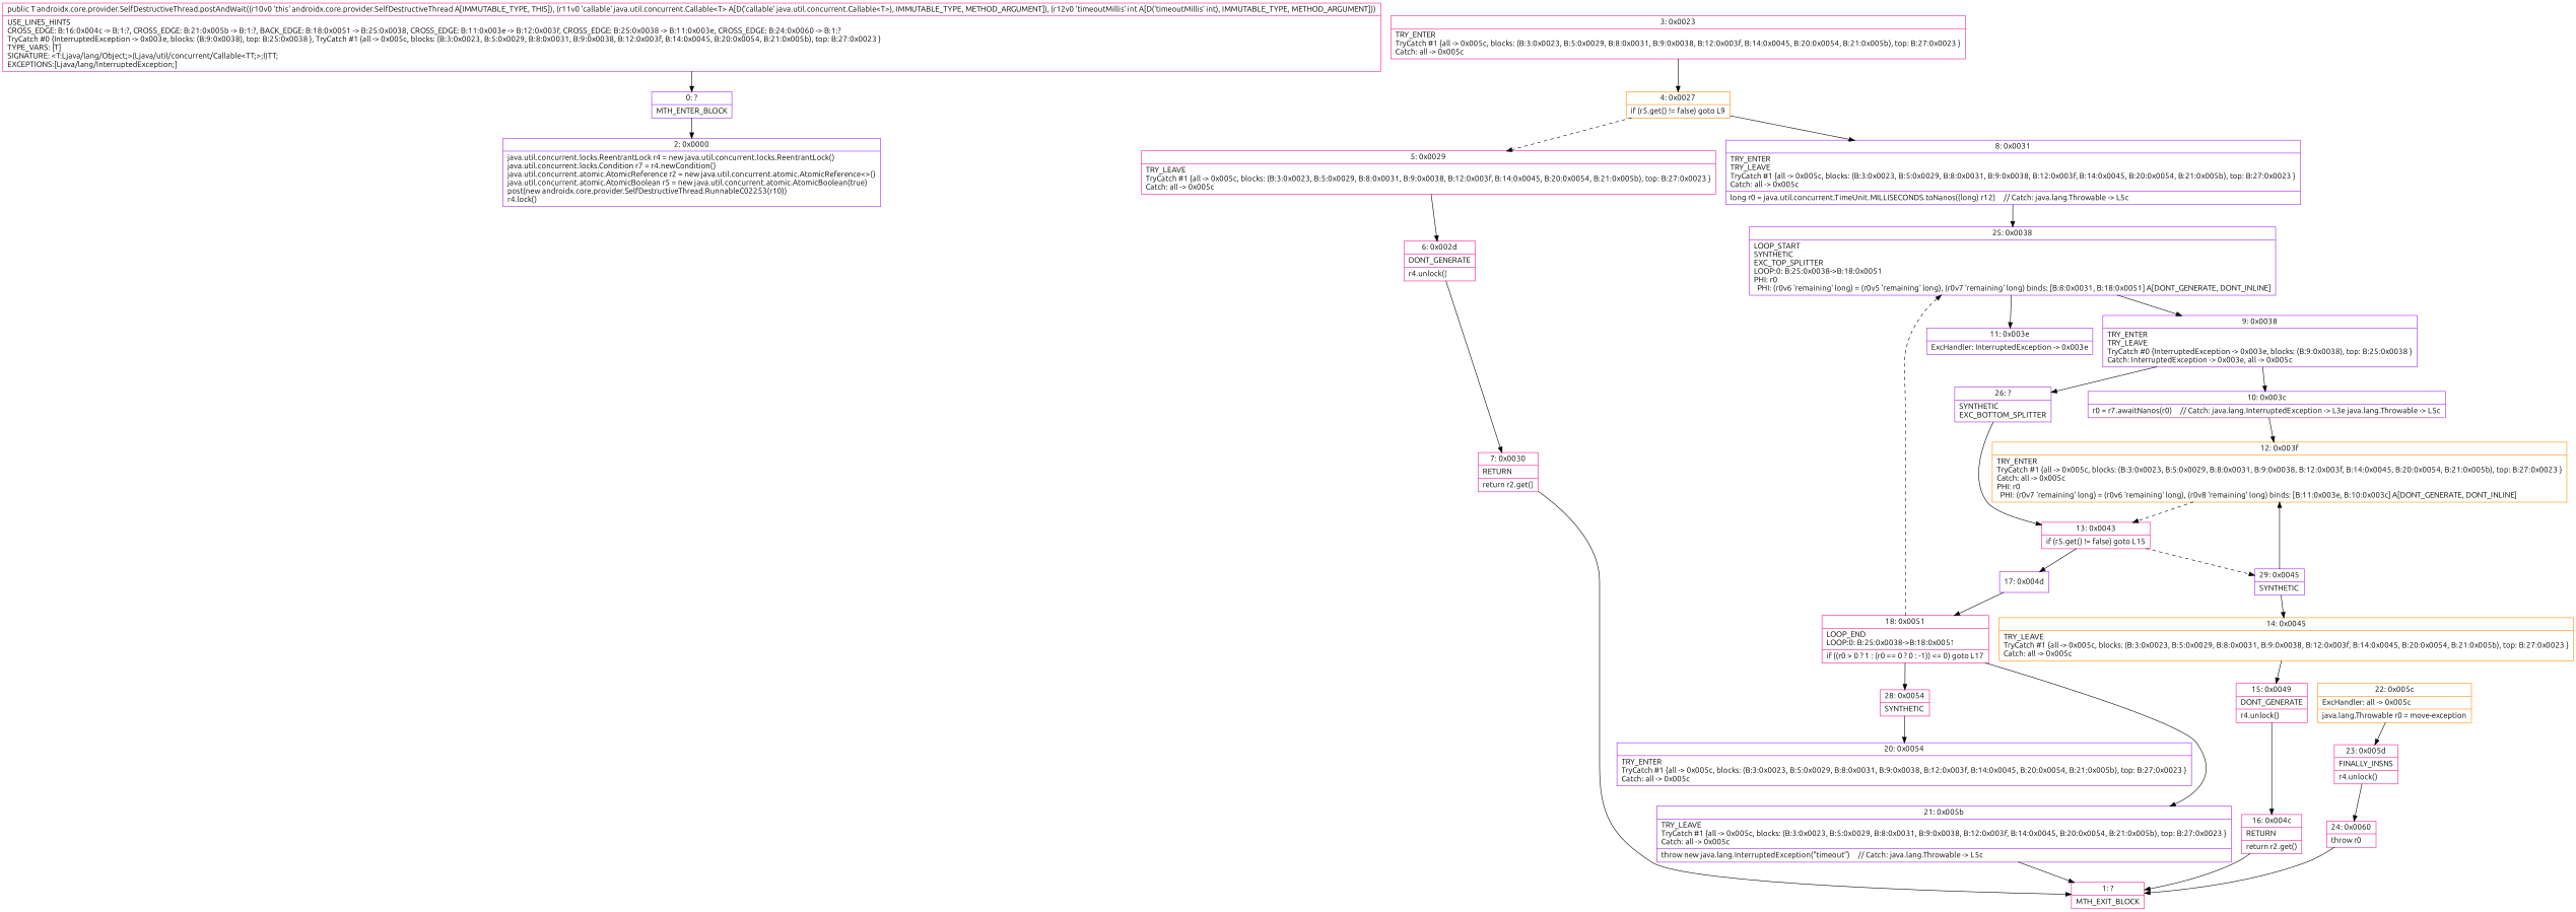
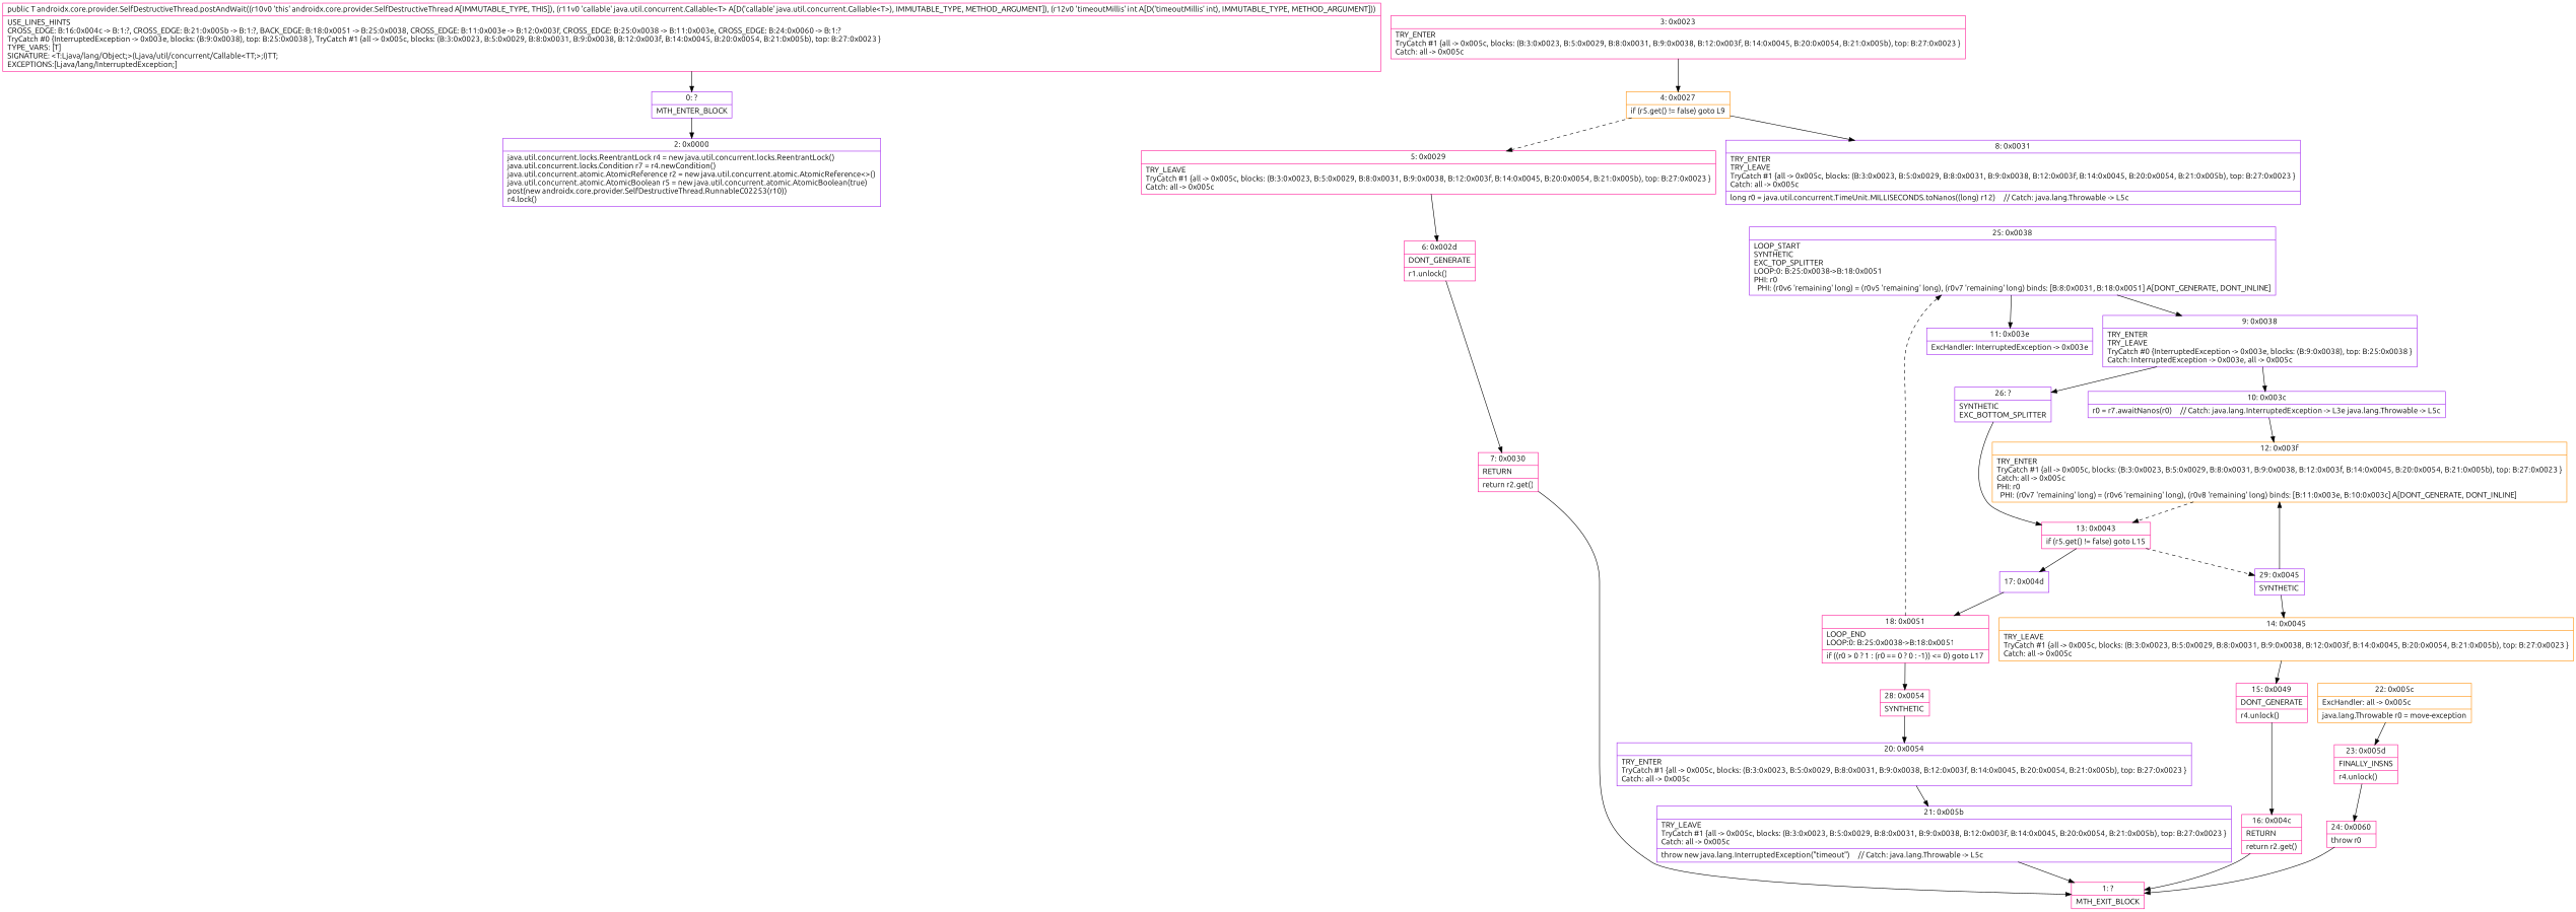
  digraph {
    fontname=Ubuntu
    node [color=deeppink fontname=Ubuntu shape=record]
    edge [fontname=Ubuntu]
    n1 [color=purple label="{0\:\ ?|MTH_ENTER_BLOCK\l}"]
    n2 [color=purple label="{2\:\ 0x0000|java.util.concurrent.locks.ReentrantLock r4 = new java.util.concurrent.locks.ReentrantLock()\ljava.util.concurrent.locks.Condition r7 = r4.newCondition()\ljava.util.concurrent.atomic.AtomicReference r2 = new java.util.concurrent.atomic.AtomicReference\<\>()\ljava.util.concurrent.atomic.AtomicBoolean r5 = new java.util.concurrent.atomic.AtomicBoolean(true)\lpost(new androidx.core.provider.SelfDestructiveThread.RunnableC02253(r10))\lr4.lock()\l}"]
    n3 [label="{3\:\ 0x0023|TRY_ENTER\lTryCatch #1 \{all \-\> 0x005c, blocks: (B:3:0x0023, B:5:0x0029, B:8:0x0031, B:9:0x0038, B:12:0x003f, B:14:0x0045, B:20:0x0054, B:21:0x005b), top: B:27:0x0023 \}\lCatch: all \-\> 0x005c\l}"]
    n4 [color=darkorange label="{4\:\ 0x0027|if (r5.get() != false) goto L9\l}"]
    n5 [color=darkorange label="{22\:\ 0x005c|ExcHandler: all \-\> 0x005c\l|java.lang.Throwable r0 = move\-exception\l}"]
    n6 [label="{23\:\ 0x005d|FINALLY_INSNS\l|r4.unlock()\l}"]
    n7 [label="{5\:\ 0x0029|TRY_LEAVE\lTryCatch #1 \{all \-\> 0x005c, blocks: (B:3:0x0023, B:5:0x0029, B:8:0x0031, B:9:0x0038, B:12:0x003f, B:14:0x0045, B:20:0x0054, B:21:0x005b), top: B:27:0x0023 \}\lCatch: all \-\> 0x005c\l}"]
    n8 [color=purple label="{8\:\ 0x0031|TRY_ENTER\lTRY_LEAVE\lTryCatch #1 \{all \-\> 0x005c, blocks: (B:3:0x0023, B:5:0x0029, B:8:0x0031, B:9:0x0038, B:12:0x003f, B:14:0x0045, B:20:0x0054, B:21:0x005b), top: B:27:0x0023 \}\lCatch: all \-\> 0x005c\l|long r0 = java.util.concurrent.TimeUnit.MILLISECONDS.toNanos((long) r12)     \/\/ Catch: java.lang.Throwable \-\> L5c\l}"]
-   n9 [label="{6\:\ 0x002d|DONT_GENERATE\l|r4.unlock()\l}"]
+   n9 [label="{6\:\ 0x002d|DONT_GENERATE\l|r1.unlock()\l}"]
    n10 [color=purple label="{25\:\ 0x0038|LOOP_START\lSYNTHETIC\lEXC_TOP_SPLITTER\lLOOP:0: B:25:0x0038\-\>B:18:0x0051\lPHI: r0 \l  PHI: (r0v6 'remaining' long) = (r0v5 'remaining' long), (r0v7 'remaining' long) binds: [B:8:0x0031, B:18:0x0051] A[DONT_GENERATE, DONT_INLINE]\l}"]
    n11 [label="{7\:\ 0x0030|RETURN\l|return r2.get()\l}"]
    n12 [label="{1\:\ ?|MTH_EXIT_BLOCK\l}"]
    n13 [color=purple label="{9\:\ 0x0038|TRY_ENTER\lTRY_LEAVE\lTryCatch #0 \{InterruptedException \-\> 0x003e, blocks: (B:9:0x0038), top: B:25:0x0038 \}\lCatch: InterruptedException \-\> 0x003e, all \-\> 0x005c\l}"]
    n14 [color=purple label="{11\:\ 0x003e|ExcHandler: InterruptedException \-\> 0x003e\l}"]
    n15 [color=purple label="{10\:\ 0x003c|r0 = r7.awaitNanos(r0)     \/\/ Catch: java.lang.InterruptedException \-\> L3e java.lang.Throwable \-\> L5c\l}"]
    n16 [color=purple label="{26\:\ ?|SYNTHETIC\lEXC_BOTTOM_SPLITTER\l}"]
    n17 [color=darkorange label="{12\:\ 0x003f|TRY_ENTER\lTryCatch #1 \{all \-\> 0x005c, blocks: (B:3:0x0023, B:5:0x0029, B:8:0x0031, B:9:0x0038, B:12:0x003f, B:14:0x0045, B:20:0x0054, B:21:0x005b), top: B:27:0x0023 \}\lCatch: all \-\> 0x005c\lPHI: r0 \l  PHI: (r0v7 'remaining' long) = (r0v6 'remaining' long), (r0v8 'remaining' long) binds: [B:11:0x003e, B:10:0x003c] A[DONT_GENERATE, DONT_INLINE]\l}"]
    n18 [label="{13\:\ 0x0043|if (r5.get() != false) goto L15\l}"]
    n19 [color=purple label="{17\:\ 0x004d}"]
    n20 [color=purple label="{29\:\ 0x0045|SYNTHETIC\l}"]
    n21 [label="{18\:\ 0x0051|LOOP_END\lLOOP:0: B:25:0x0038\-\>B:18:0x0051\l|if ((r0 \> 0 ? 1 : (r0 == 0 ? 0 : \-1)) \<= 0) goto L17\l}"]
    n22 [color=darkorange label="{14\:\ 0x0045|TRY_LEAVE\lTryCatch #1 \{all \-\> 0x005c, blocks: (B:3:0x0023, B:5:0x0029, B:8:0x0031, B:9:0x0038, B:12:0x003f, B:14:0x0045, B:20:0x0054, B:21:0x005b), top: B:27:0x0023 \}\lCatch: all \-\> 0x005c\l}"]
    n23 [label="{28\:\ 0x0054|SYNTHETIC\l}"]
    n24 [color=purple label="{20\:\ 0x0054|TRY_ENTER\lTryCatch #1 \{all \-\> 0x005c, blocks: (B:3:0x0023, B:5:0x0029, B:8:0x0031, B:9:0x0038, B:12:0x003f, B:14:0x0045, B:20:0x0054, B:21:0x005b), top: B:27:0x0023 \}\lCatch: all \-\> 0x005c\l}"]
    n25 [color=purple label="{21\:\ 0x005b|TRY_LEAVE\lTryCatch #1 \{all \-\> 0x005c, blocks: (B:3:0x0023, B:5:0x0029, B:8:0x0031, B:9:0x0038, B:12:0x003f, B:14:0x0045, B:20:0x0054, B:21:0x005b), top: B:27:0x0023 \}\lCatch: all \-\> 0x005c\l|throw new java.lang.InterruptedException(\"timeout\")     \/\/ Catch: java.lang.Throwable \-\> L5c\l}"]
    n26 [label="{15\:\ 0x0049|DONT_GENERATE\l|r4.unlock()\l}"]
    n27 [label="{16\:\ 0x004c|RETURN\l|return r2.get()\l}"]
    n28 [label="{24\:\ 0x0060|throw r0\l}"]
    n29 [label="{public T androidx.core.provider.SelfDestructiveThread.postAndWait((r10v0 'this' androidx.core.provider.SelfDestructiveThread A[IMMUTABLE_TYPE, THIS]), (r11v0 'callable' java.util.concurrent.Callable\<T\> A[D('callable' java.util.concurrent.Callable\<T\>), IMMUTABLE_TYPE, METHOD_ARGUMENT]), (r12v0 'timeoutMillis' int A[D('timeoutMillis' int), IMMUTABLE_TYPE, METHOD_ARGUMENT]))  | USE_LINES_HINTS\lCROSS_EDGE: B:16:0x004c \-\> B:1:?, CROSS_EDGE: B:21:0x005b \-\> B:1:?, BACK_EDGE: B:18:0x0051 \-\> B:25:0x0038, CROSS_EDGE: B:11:0x003e \-\> B:12:0x003f, CROSS_EDGE: B:25:0x0038 \-\> B:11:0x003e, CROSS_EDGE: B:24:0x0060 \-\> B:1:?\lTryCatch #0 \{InterruptedException \-\> 0x003e, blocks: (B:9:0x0038), top: B:25:0x0038 \}, TryCatch #1 \{all \-\> 0x005c, blocks: (B:3:0x0023, B:5:0x0029, B:8:0x0031, B:9:0x0038, B:12:0x003f, B:14:0x0045, B:20:0x0054, B:21:0x005b), top: B:27:0x0023 \}\lTYPE_VARS: [T]\lSIGNATURE: \<T:Ljava\/lang\/Object;\>(Ljava\/util\/concurrent\/Callable\<TT;\>;I)TT;\lEXCEPTIONS:[Ljava\/lang\/InterruptedException;]\l}"]
    n1 -> n2
    n3 -> n4
    n4 -> n7 [style=dashed]
    n4 -> n8
    n5 -> n6
    n6 -> n28
    n7 -> n9
-   n8 -> n10
    n9 -> n11
    n10 -> n13
    n10 -> n14
    n11 -> n12
    n13 -> n15
    n13 -> n16
    n15 -> n17
    n16 -> n18
    n17 -> n18 [style=dashed]
    n18 -> n19
    n18 -> n20 [style=dashed]
    n19 -> n21
    n20 -> n17
    n20 -> n22
    n21 -> n10 [style=dashed]
    n21 -> n23
    n22 -> n26
    n23 -> n24
-   n21 -> n25
+   n24 -> n25
    n25 -> n12
    n26 -> n27
    n27 -> n12
    n28 -> n12
    n29 -> n1
  }
